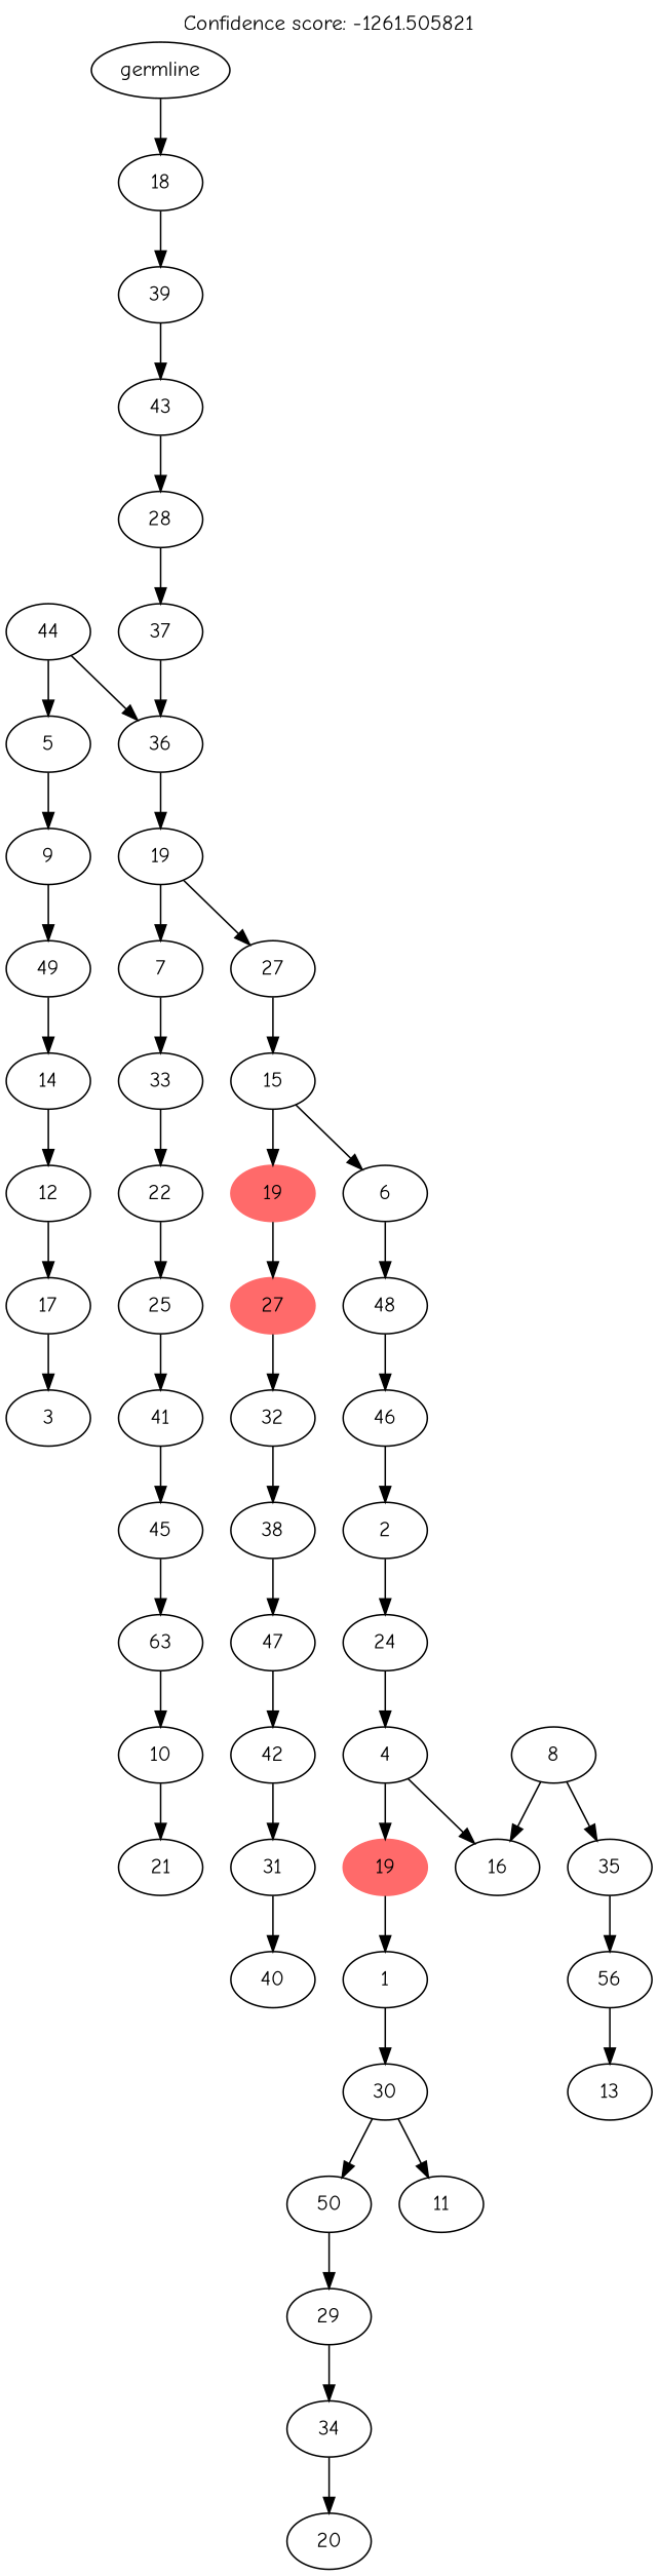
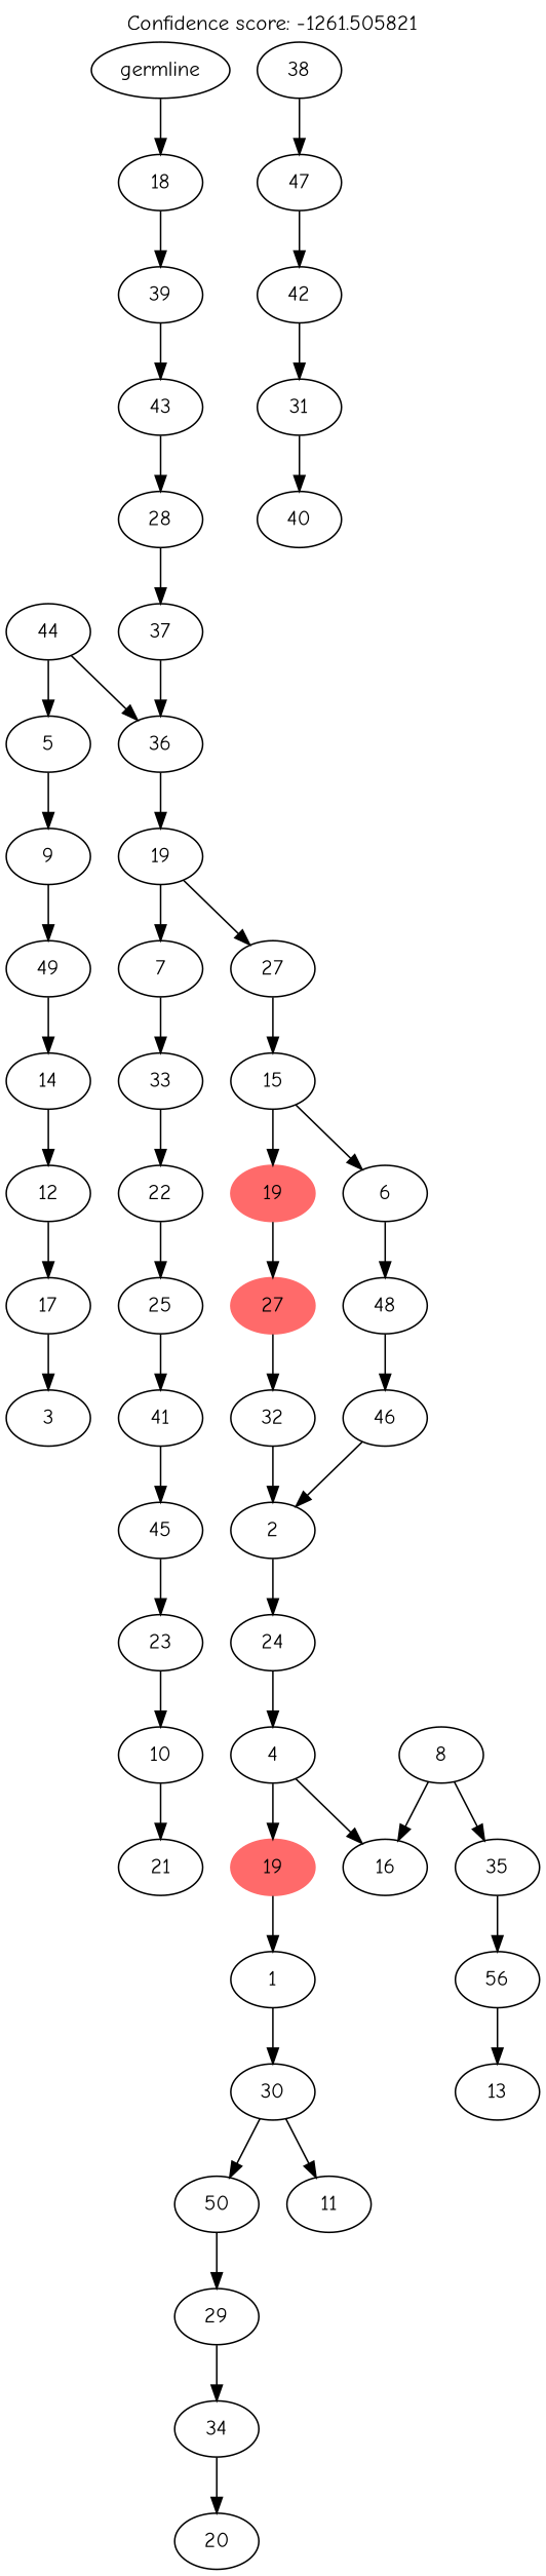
  digraph {
    fontname="Comic Neue"
    label="Confidence score: -1261.505821"
    labelloc=t
    node [fontname="Comic Neue"]
    edge [fontname="Comic Neue"]
    n1 [label=17]
    n2 [label=3]
    n3 [label=12]
    n4 [label=14]
    n5 [label=49]
    n6 [label=9]
    n7 [label=5]
    n8 [label=44]
    n9 [label=36]
    n10 [label=31]
    n11 [label=40]
    n12 [label=42]
    n13 [label=47]
    n14 [label=38]
    n15 [label=32]
    n16 [color=indianred1 label=27 style=filled]
    n17 [color=indianred1 label=19 style=filled]
    n18 [label=56]
    n19 [label=13]
    n20 [label=35]
    n21 [label=8]
    n22 [label=16]
    n23 [label=34]
    n24 [label=20]
    n25 [label=29]
    n26 [label=50]
    n27 [label=11]
    n28 [label=30]
    n29 [label=1]
    n30 [color=indianred1 label=19 style=filled]
    n31 [label=4]
    n32 [label=24]
    n33 [label=2]
    n34 [label=46]
    n35 [label=48]
    n36 [label=6]
    n37 [label=15]
    n38 [label=27]
    n39 [label=10]
    n40 [label=21]
-   n41 [label=63]
+   n41 [label=23]
    n42 [label=45]
    n43 [label=41]
    n44 [label=25]
    n45 [label=22]
    n46 [label=33]
    n47 [label=7]
    n48 [label=19]
    n49 [label=37]
    n50 [label=28]
    n51 [label=43]
    n52 [label=39]
    n53 [label=18]
    n54 [label=germline]
    n1 -> n2
    n3 -> n1
    n4 -> n3
    n5 -> n4
    n6 -> n5
    n7 -> n6
    n8 -> n7
    n8 -> n9
    n9 -> n48
    n10 -> n11
    n12 -> n10
    n13 -> n12
    n14 -> n13
-   n15 -> n14
+   n15 -> n33
    n16 -> n15
    n17 -> n16
    n18 -> n19
    n20 -> n18
    n21 -> n20
    n21 -> n22
    n23 -> n24
    n25 -> n23
    n26 -> n25
    n28 -> n26
    n28 -> n27
    n29 -> n28
    n30 -> n29
    n31 -> n22
    n31 -> n30
    n32 -> n31
    n33 -> n32
    n34 -> n33
    n35 -> n34
    n36 -> n35
    n37 -> n17
    n37 -> n36
    n38 -> n37
    n39 -> n40
    n41 -> n39
    n42 -> n41
    n43 -> n42
    n44 -> n43
    n45 -> n44
    n46 -> n45
    n47 -> n46
    n48 -> n38
    n48 -> n47
    n49 -> n9
    n50 -> n49
    n51 -> n50
    n52 -> n51
    n53 -> n52
    n54 -> n53
  }
